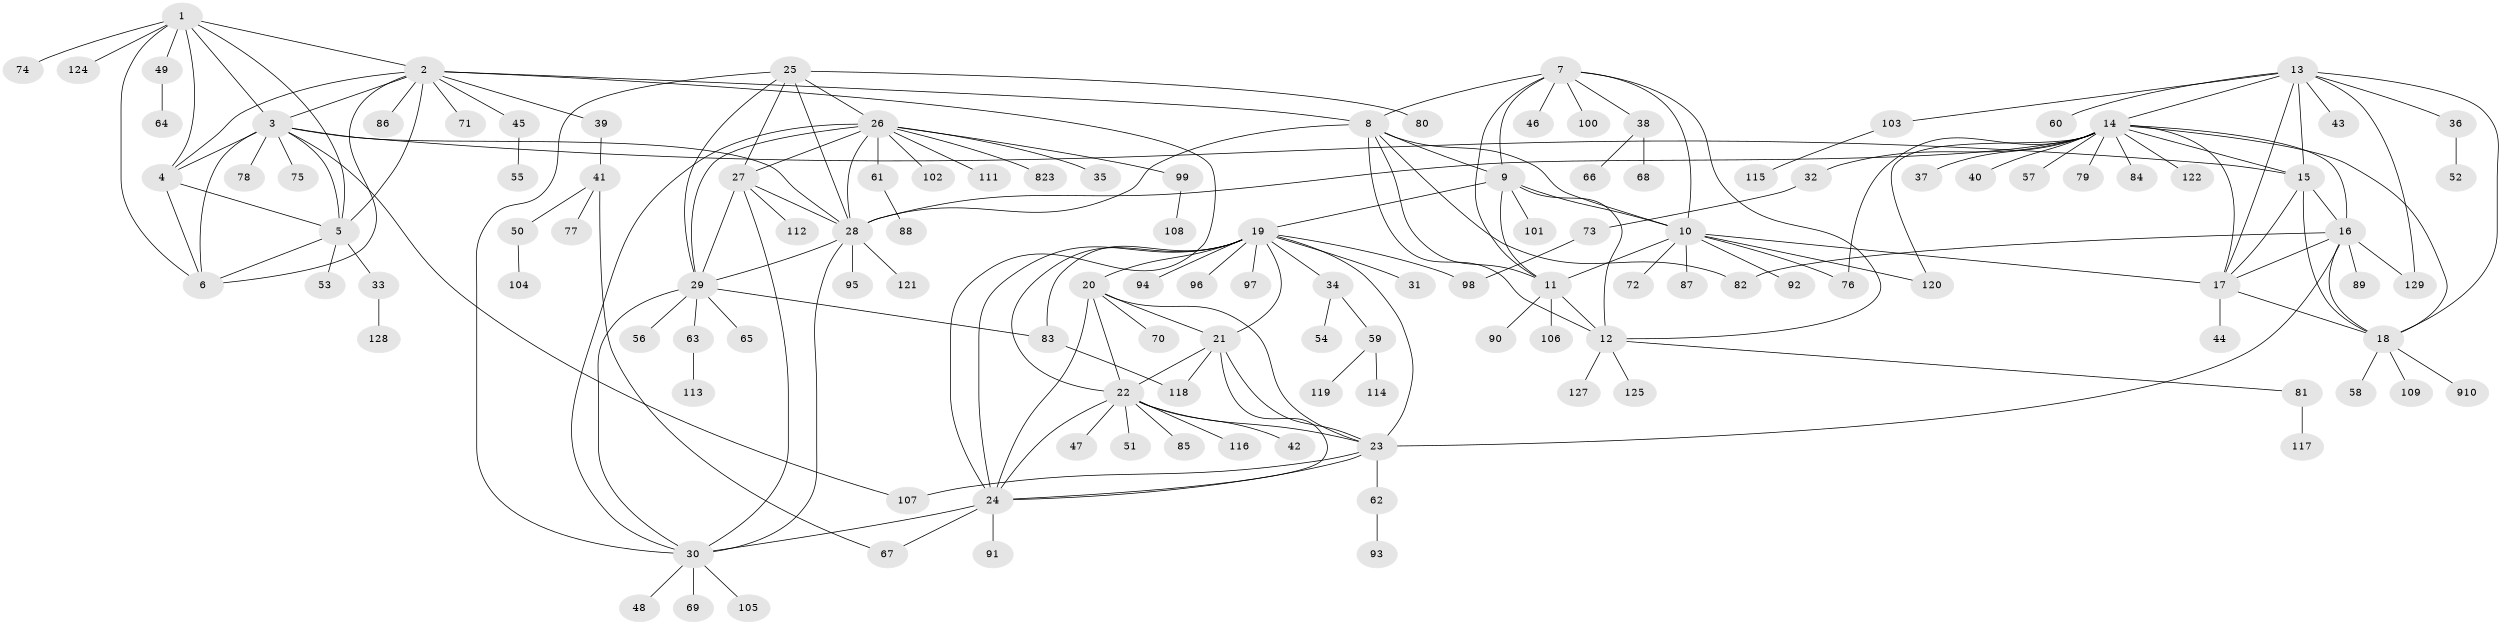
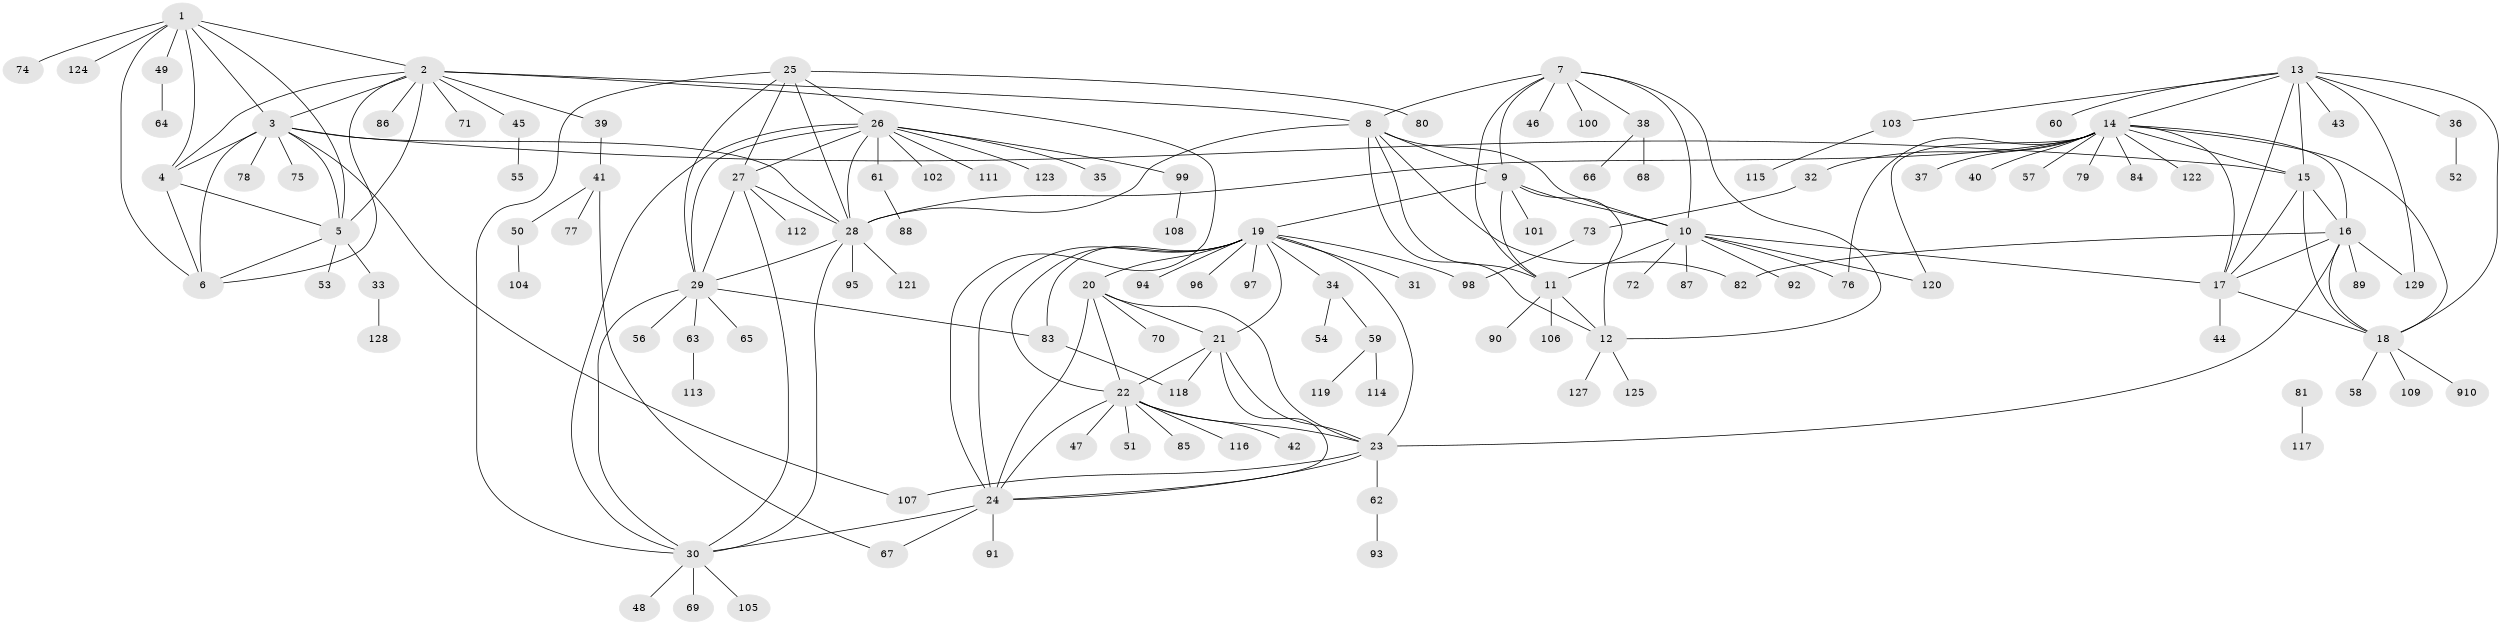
  graph {
    node [color=gray90 style=filled]
    1
    2
    3
    4
    5
    6
    49
    74
    124
    8
    24
    39
    45
    71
    86
    15
    28
    75
    78
    107
    33
    53
    64
    9
    10
    11
    12
    82
    30
    67
    91
    41
    55
    17
    16
    18
    29
    95
    121
    128
    7
    38
    46
    100
    19
    101
    72
    76
    87
    92
    120
    90
    106
    81
    125
    127
    66
    68
    23
    20
    21
    22
    31
    34
    83
    94
    96
    97
    98
    44
    117
    13
    14
    36
    43
    60
    103
    129
    32
    37
    40
    57
    79
    84
    122
    89
    58
    109
    n89 [label=910]
    52
    115
    73
    62
    70
    118
    42
    47
    51
    85
    116
    54
    59
    93
    48
    69
    105
    25
    26
    27
    80
    35
    61
    99
    102
    111
-   123 [label=823]
+   123
    112
    56
    63
    65
    88
    108
    113
    114
    119
    50
    77
    104
    1 -- 2
    1 -- 3
    1 -- 4
    1 -- 5
    1 -- 6
    1 -- 49
    1 -- 74
    1 -- 124
    2 -- 3
    2 -- 4
    2 -- 5
    2 -- 6
    2 -- 8
    2 -- 24
    2 -- 39
    2 -- 45
    2 -- 71
    2 -- 86
    3 -- 4
    3 -- 5
    3 -- 6
    3 -- 15
    3 -- 28
    3 -- 75
    3 -- 78
    3 -- 107
    4 -- 5
    4 -- 6
    5 -- 6
    5 -- 33
    5 -- 53
    49 -- 64
    8 -- 28
    8 -- 9
    8 -- 10
    8 -- 11
    8 -- 12
    8 -- 82
    24 -- 30
    24 -- 67
    24 -- 91
    39 -- 41
    45 -- 55
    15 -- 17
    15 -- 16
    15 -- 18
    28 -- 30
    28 -- 29
    28 -- 95
    28 -- 121
    33 -- 128
    9 -- 10
    9 -- 11
    9 -- 12
    9 -- 19
    9 -- 101
    10 -- 11
    10 -- 17
    10 -- 72
    10 -- 76
    10 -- 87
    10 -- 92
    10 -- 120
    11 -- 12
    11 -- 90
    11 -- 106
-   12 -- 81
    12 -- 125
    12 -- 127
    30 -- 48
    30 -- 69
    30 -- 105
    41 -- 67
    41 -- 50
    41 -- 77
    17 -- 18
    17 -- 44
    16 -- 82
    16 -- 17
    16 -- 18
    16 -- 23
    16 -- 129
    16 -- 89
    18 -- 58
    18 -- 109
    18 -- n89
    29 -- 30
    29 -- 83
    29 -- 56
    29 -- 63
    29 -- 65
    7 -- 8
    7 -- 9
    7 -- 10
    7 -- 11
    7 -- 12
    7 -- 38
    7 -- 46
    7 -- 100
    38 -- 66
    38 -- 68
    19 -- 24
    19 -- 23
    19 -- 20
    19 -- 21
    19 -- 22
    19 -- 31
    19 -- 34
    19 -- 83
    19 -- 94
    19 -- 96
    19 -- 97
    19 -- 98
    81 -- 117
    23 -- 24
    23 -- 107
    23 -- 62
    20 -- 24
    20 -- 23
    20 -- 21
    20 -- 22
    20 -- 70
    21 -- 24
    21 -- 23
    21 -- 22
    21 -- 118
    22 -- 24
    22 -- 23
    22 -- 42
    22 -- 47
    22 -- 51
    22 -- 85
    22 -- 116
    34 -- 54
    34 -- 59
    83 -- 118
    13 -- 15
    13 -- 17
    13 -- 18
    13 -- 14
    13 -- 36
    13 -- 43
    13 -- 60
    13 -- 103
    13 -- 129
    14 -- 15
    14 -- 28
    14 -- 17
    14 -- 16
    14 -- 18
    14 -- 76
    14 -- 120
    14 -- 32
    14 -- 37
    14 -- 40
    14 -- 57
    14 -- 79
    14 -- 84
    14 -- 122
    36 -- 52
    103 -- 115
    32 -- 73
    73 -- 98
    62 -- 93
    59 -- 114
    59 -- 119
    25 -- 28
    25 -- 30
    25 -- 29
    25 -- 26
    25 -- 27
    25 -- 80
    26 -- 28
    26 -- 30
    26 -- 29
    26 -- 27
    26 -- 35
    26 -- 61
    26 -- 99
    26 -- 102
    26 -- 111
    26 -- 123
    27 -- 28
    27 -- 30
    27 -- 29
    27 -- 112
    61 -- 88
    99 -- 108
    63 -- 113
    50 -- 104
  }
